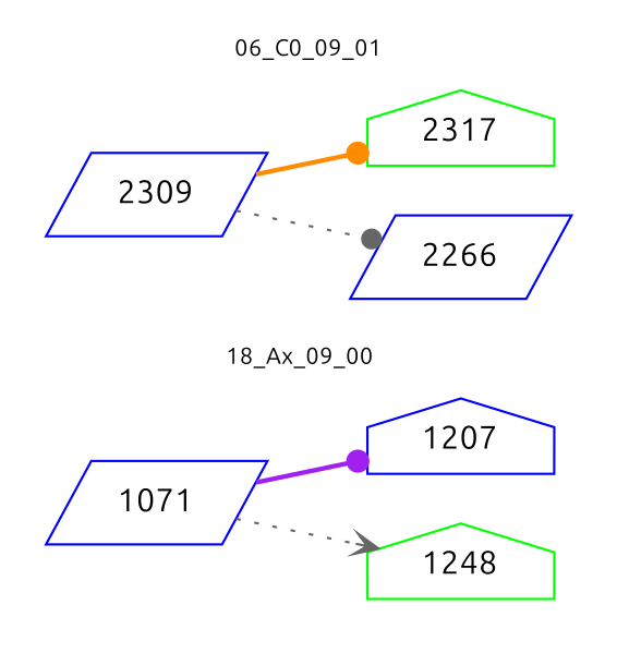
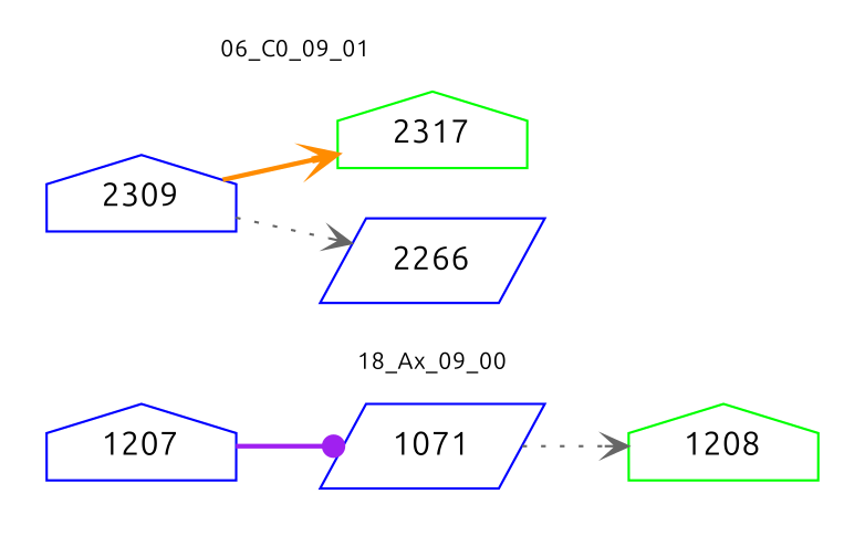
  digraph {
    fontname=Ubuntu
    rankdir=LR
    node [color=blue fontname=Ubuntu shape=house]
    edge [arrowhead=vee color=gray40 fontname=Ubuntu style=dotted]
    n1 [label=1071 shape=parallelogram]
-   n2 [color=green label=1248]
+   n2 [color=green label=1208]
    n3 [label=1207]
-   n4 [label=2309 shape=parallelogram]
+   n4 [label=2309]
    n5 [label=2266 shape=parallelogram]
    n6 [color=green label=2317]
    subgraph cluster_1 {
      color=white
      fontsize=10
      label="18_Ax_09_00"
      n1
      n2
      n3
    }
    subgraph cluster_2 {
      color=white
      fontsize=10
      label="06_C0_09_01"
      n4
      n5
      n6
    }
    n1 -> n2
-   n1 -> n3 [arrowhead=dot color=purple style=bold]
-   n4 -> n5 [arrowhead=dot]
-   n4 -> n6 [arrowhead=dot color=darkorange style=bold]
+   n3 -> n1 [arrowhead=dot color=purple style=bold]
+   n4 -> n5
+   n4 -> n6 [color=darkorange style=bold]
  }
